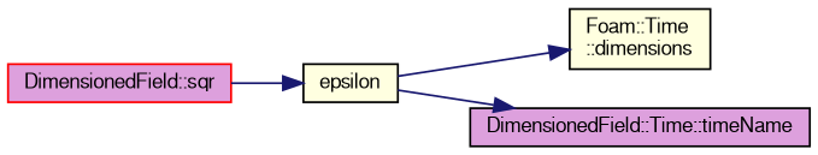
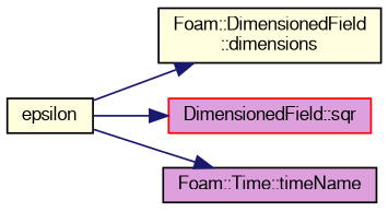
  digraph {
    rankdir=LR
    node [color=black fillcolor=lightyellow fontname=FreeSans fontsize=10 shape=record style=filled]
    edge [color=midnightblue fontname=FreeSans fontsize=10 labelfontname=FreeSans labelfontsize=10 style=solid]
    n1 [fontcolor=black height=0.2 label=epsilon width=0.4]
-   n2 [height=0.2 label="Foam::Time\l::dimensions" width=0.4]
+   n2 [height=0.2 label="Foam::DimensionedField\l::dimensions" width=0.4]
    n3 [color=red fillcolor=plum height=0.2 label="DimensionedField::sqr" width=0.4]
-   n4 [fillcolor=plum height=0.2 label="DimensionedField::Time::timeName" width=0.4]
+   n4 [fillcolor=plum height=0.2 label="Foam::Time::timeName" width=0.4]
    n1 -> n2
-   n3 -> n1
+   n1 -> n3
    n1 -> n4
  }
